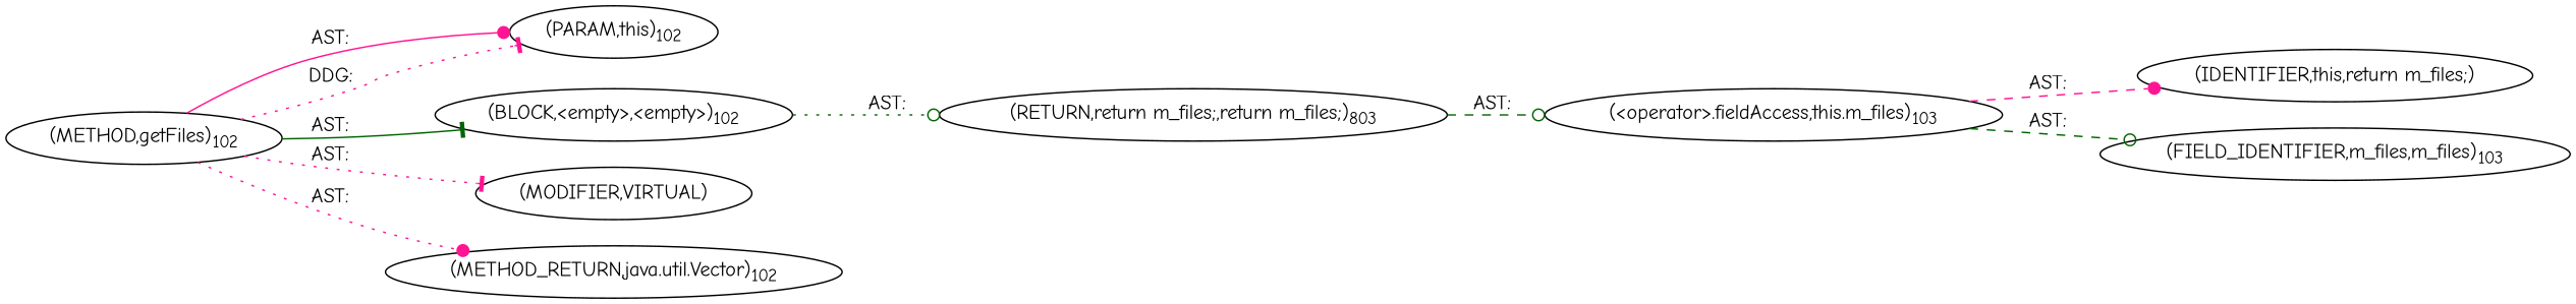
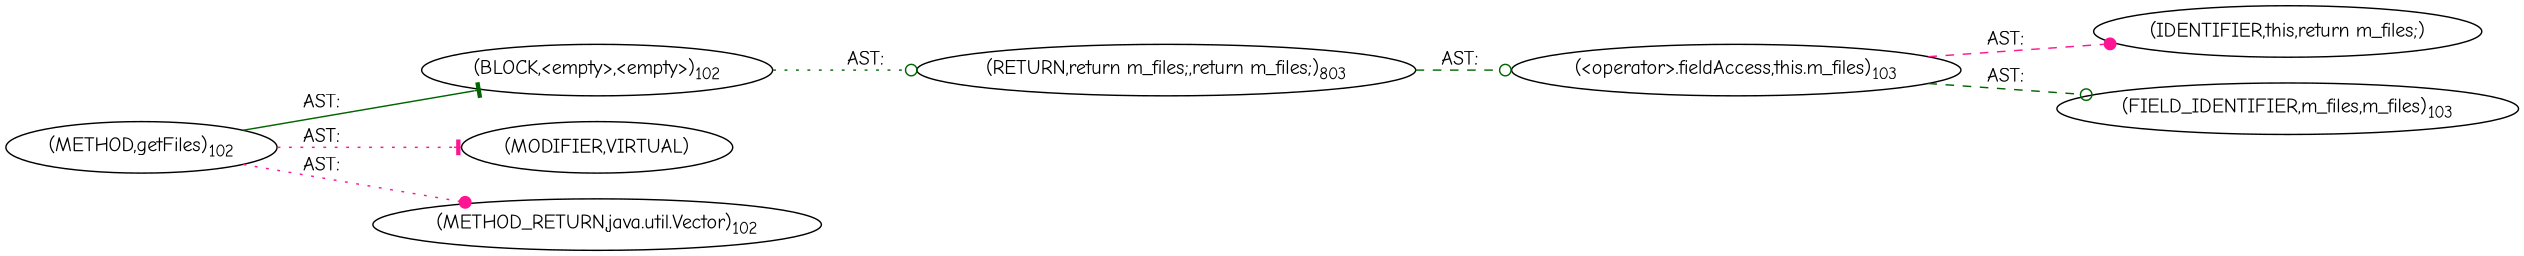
  digraph {
    fontname="Comic Neue"
    rankdir=LR
    node [fontname="Comic Neue"]
    edge [arrowhead=dot color=deeppink fontname="Comic Neue" style=dotted]
    n1 [label=<(METHOD,getFiles)<SUB>102</SUB>>]
-   n2 [label=<(PARAM,this)<SUB>102</SUB>>]
    n3 [label=<(BLOCK,&lt;empty&gt;,&lt;empty&gt;)<SUB>102</SUB>>]
    n4 [label=<(MODIFIER,VIRTUAL)>]
    n5 [label=<(METHOD_RETURN,java.util.Vector)<SUB>102</SUB>>]
    n6 [label=<(RETURN,return m_files;,return m_files;)<SUB>803</SUB>>]
    n7 [label=<(&lt;operator&gt;.fieldAccess,this.m_files)<SUB>103</SUB>>]
    n8 [label=<(IDENTIFIER,this,return m_files;)>]
    n9 [label=<(FIELD_IDENTIFIER,m_files,m_files)<SUB>103</SUB>>]
-   n1 -> n2 [label="AST: " style=solid]
-   n1 -> n2 [arrowhead=tee label="DDG: "]
    n1 -> n3 [arrowhead=tee color=darkgreen label="AST: " style=solid]
    n1 -> n4 [arrowhead=tee label="AST: "]
    n1 -> n5 [label="AST: "]
    n3 -> n6 [arrowhead=odot color=darkgreen label="AST: "]
    n6 -> n7 [arrowhead=odot color=darkgreen label="AST: " style=dashed]
    n7 -> n8 [label="AST: " style=dashed]
    n7 -> n9 [arrowhead=odot color=darkgreen label="AST: " style=dashed]
  }
